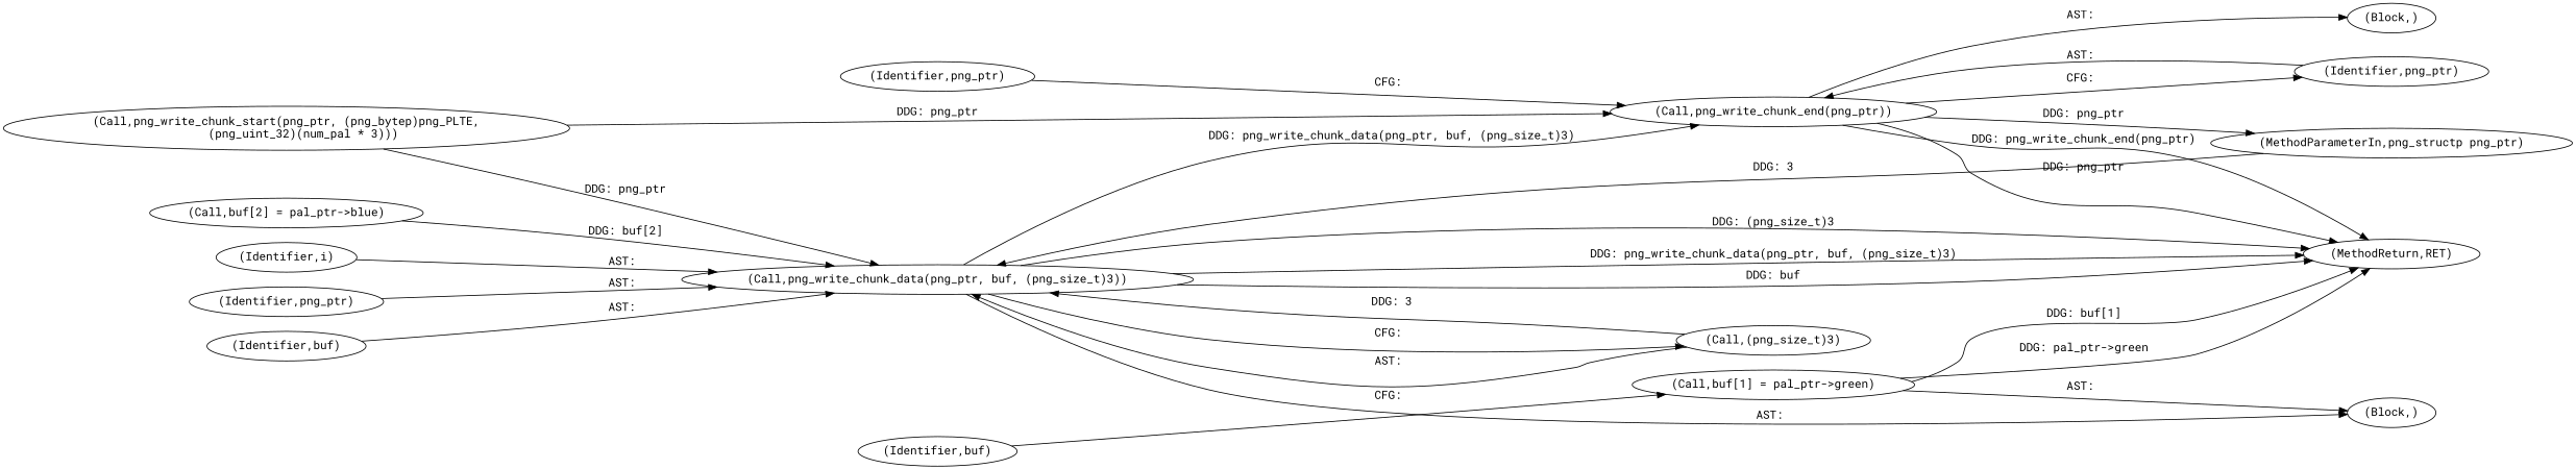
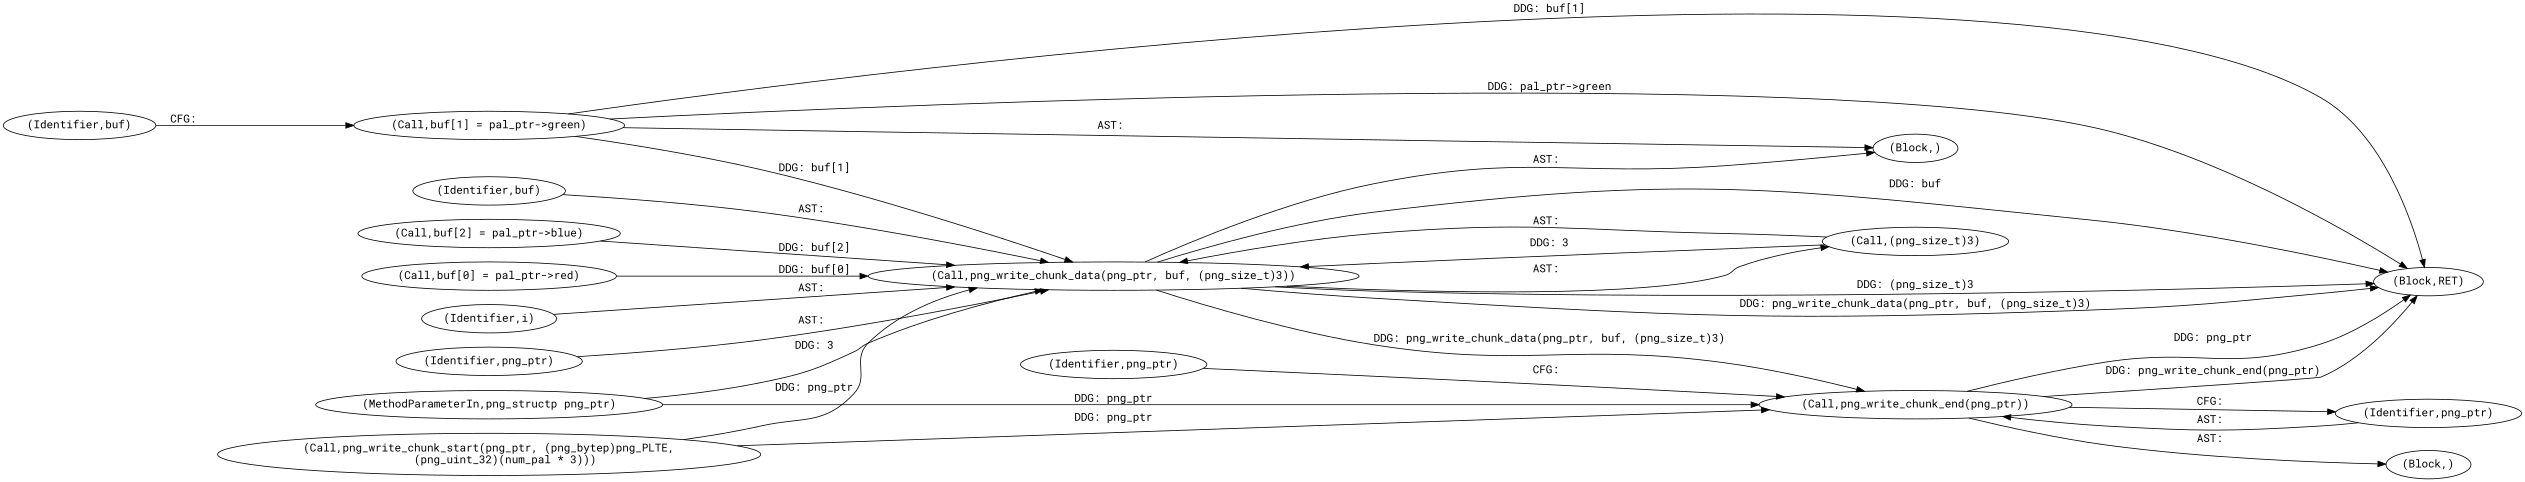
  digraph {
    fontname="Roboto Mono"
    rankdir=LR
    node [fontname="Roboto Mono"]
    edge [fontname="Roboto Mono"]
    n1 [label="(Call,buf[1] = pal_ptr->green)"]
    n2 [label="(Call,png_write_chunk_data(png_ptr, buf, (png_size_t)3))"]
-   n3 [label="(MethodReturn,RET)"]
+   n3 [label="(Block,RET)"]
    n4 [label="(Block,)"]
    n5 [label="(Call,png_write_chunk_end(png_ptr))"]
    n6 [label="(Call,(png_size_t)3)"]
    n7 [label="(Identifier,png_ptr)"]
    n8 [label="(Block,)"]
    n9 [label="(Identifier,i)"]
    n10 [label="(Identifier,png_ptr)"]
    n11 [label="(MethodParameterIn,png_structp png_ptr)"]
    n12 [label="(Identifier,buf)"]
    n13 [label="(Identifier,buf)"]
    n14 [label="(Call,png_write_chunk_start(png_ptr, (png_bytep)png_PLTE,\n     (png_uint_32)(num_pal * 3)))"]
    n15 [label="(Call,buf[2] = pal_ptr->blue)"]
+   n16 [label="(Call,buf[0] = pal_ptr->red)"]
    n17 [label="(Identifier,png_ptr)"]
+   n1 -> n2 [label="DDG: buf[1]"]
    n1 -> n3 [label="DDG: buf[1]"]
    n1 -> n3 [label="DDG: pal_ptr->green"]
    n1 -> n4 [label="AST: "]
    n2 -> n3 [label="DDG: (png_size_t)3"]
    n2 -> n3 [label="DDG: png_write_chunk_data(png_ptr, buf, (png_size_t)3)"]
    n2 -> n3 [label="DDG: buf"]
    n2 -> n4 [label="AST: "]
    n2 -> n5 [label="DDG: png_write_chunk_data(png_ptr, buf, (png_size_t)3)"]
-   n2 -> n6 [label="CFG: "]
+   n2 -> n6 [label="AST: "]
    n5 -> n3 [label="DDG: png_ptr"]
    n5 -> n3 [label="DDG: png_write_chunk_end(png_ptr)"]
    n5 -> n7 [label="CFG: "]
    n5 -> n8 [label="AST: "]
    n6 -> n2 [label="AST: "]
    n6 -> n2 [label="DDG: 3"]
    n7 -> n5 [label="AST: "]
    n9 -> n2 [label="AST: "]
    n10 -> n2 [label="AST: "]
    n11 -> n2 [label="DDG: 3"]
-   n5 -> n11 [label="DDG: png_ptr"]
+   n11 -> n5 [label="DDG: png_ptr"]
    n12 -> n2 [label="AST: "]
    n13 -> n1 [label="CFG: "]
    n14 -> n2 [label="DDG: png_ptr"]
    n14 -> n5 [label="DDG: png_ptr"]
    n15 -> n2 [label="DDG: buf[2]"]
+   n16 -> n2 [label="DDG: buf[0]"]
    n17 -> n5 [label="CFG: "]
  }
